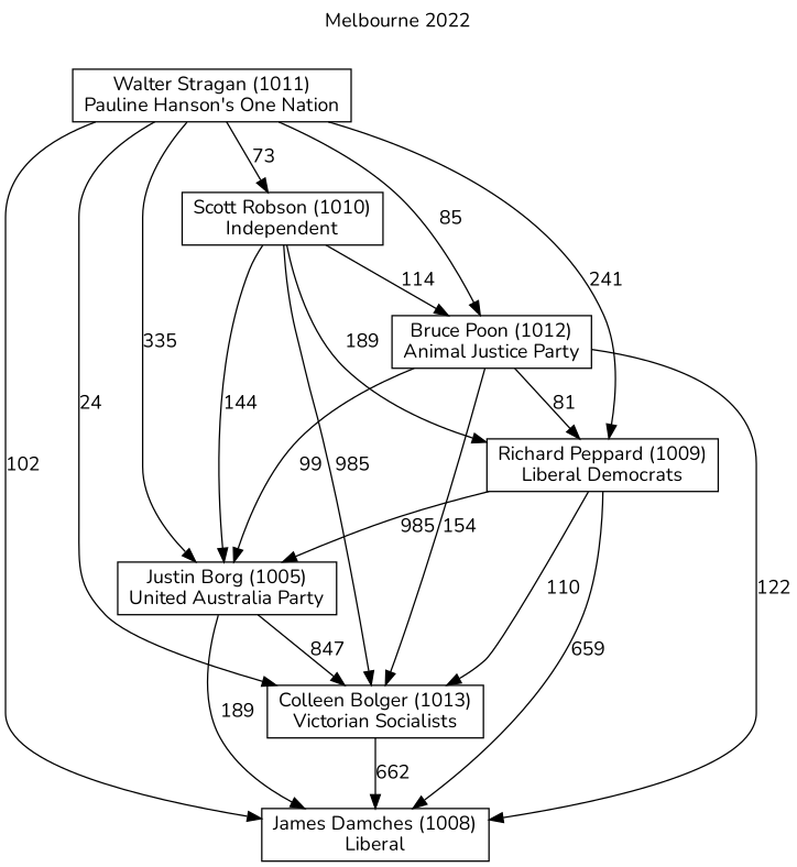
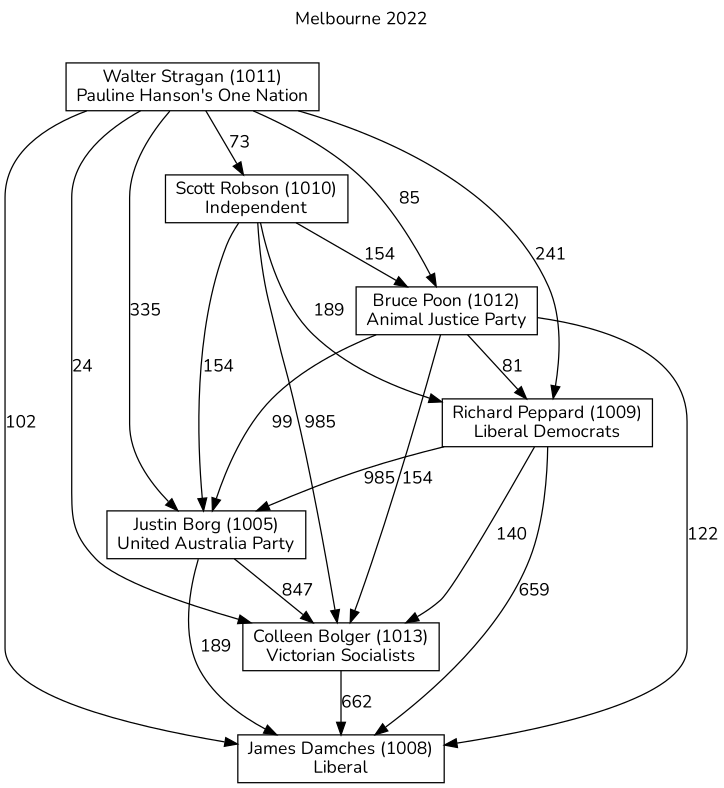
  digraph {
    fontname=Nunito
    label="Melbourne 2022"
    labelloc=t
    mclimit=2
    node [fontname=Nunito shape=box]
    edge [fontname=Nunito]
    n1 [label="James Damches (1008)\nLiberal"]
    n2 [label="Colleen Bolger (1013)\nVictorian Socialists"]
    n3 [label="Justin Borg (1005)\nUnited Australia Party"]
    n4 [label="Richard Peppard (1009)\nLiberal Democrats"]
    n5 [label="Bruce Poon (1012)\nAnimal Justice Party"]
    n6 [label="Scott Robson (1010)\nIndependent"]
    n7 [label="Walter Stragan (1011)\nPauline Hanson's One Nation"]
    n2 -> n1 [label=662]
    n3 -> n1 [label=189]
    n3 -> n2 [label=847]
    n4 -> n1 [label=659]
-   n4 -> n2 [label=110]
+   n4 -> n2 [label=140]
    n4 -> n3 [label=985]
    n5 -> n1 [label=122]
    n5 -> n2 [label=154]
    n5 -> n3 [label=99]
    n5 -> n4 [label=81]
    n6 -> n2 [label=985]
-   n6 -> n3 [label=144]
+   n6 -> n3 [label=154]
    n6 -> n4 [label=189]
-   n6 -> n5 [label=114]
+   n6 -> n5 [label=154]
    n7 -> n1 [label=102]
    n7 -> n2 [label=24]
    n7 -> n3 [label=335]
    n7 -> n4 [label=241]
    n7 -> n5 [label=85]
    n7 -> n6 [label=73]
  }
